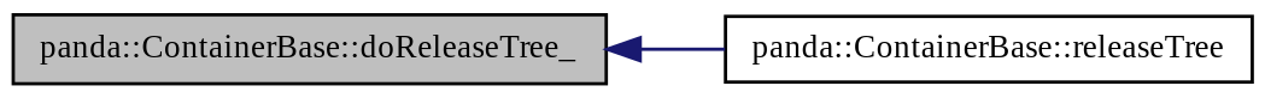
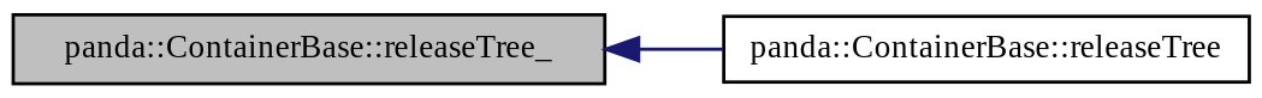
  digraph {
    rankdir=LR
    fontname="Liberation Serif"
    node [color=black fontname="Liberation Serif" fontsize=10 shape=record style=filled]
-   n1 [fillcolor=grey75 fontcolor=black height=0.2 label="panda::ContainerBase::doReleaseTree_" width=0.4]
+   n1 [fillcolor=grey75 fontcolor=black height=0.2 label="panda::ContainerBase::releaseTree_" width=0.4]
    n2 [fillcolor=white height=0.2 label="panda::ContainerBase::releaseTree" width=0.4]
    n1 -> n2 [color=midnightblue dir=back fontname="Liberation Serif" fontsize=10 labelfontname=Helvetica labelfontsize=10 style=solid]
  }
